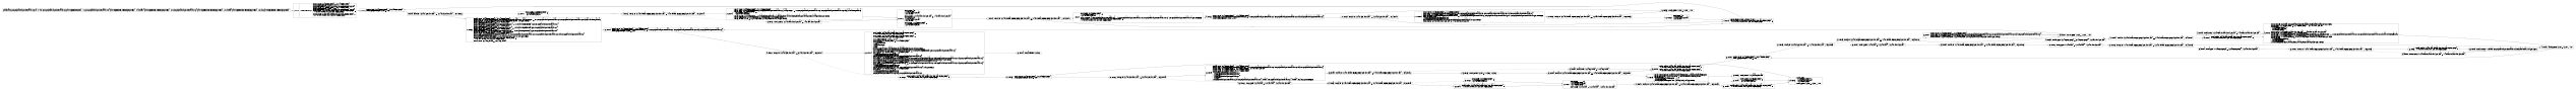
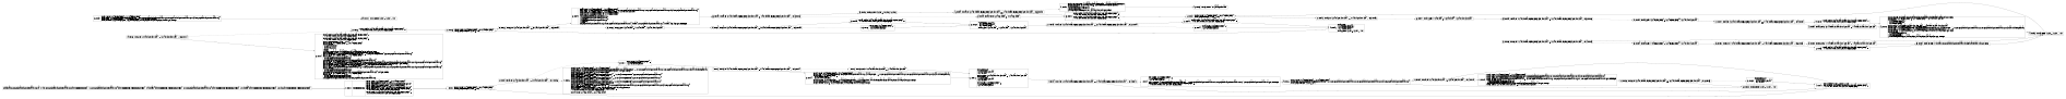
  digraph {
    fontname="DejaVu Serif"
    rankdir=LR
    node [fontname="DejaVu Serif" shape=record]
    edge [fontname="DejaVu Serif"]
    n1 [label="{0\:\ 0x0000|MTH_ENTER_BLOCK\l|0x0000: MOVE  (r0 I:?[OBJECT, ARRAY]) = (r18 I:?[OBJECT, ARRAY]) \l0x0002: ARRAY_LENGTH  (r2 I:int) = (r0 I:?[]) \l0x0003: NEW_ARRAY  (r12 I:int[]) = (r2 I:int A[IMMUTABLE_TYPE]) type: int[] \l0x0005: MOVE  (r0 I:?[OBJECT, ARRAY]) = (r18 I:?[OBJECT, ARRAY]) \l0x0007: ARRAY_LENGTH  (r2 I:int) = (r0 I:?[]) \l0x0008: NEW_ARRAY  (r13 I:int[]) = (r2 I:int A[IMMUTABLE_TYPE]) type: int[] \l0x000a: CONST  (r2 I:?[int, float, boolean, short, byte, char, OBJECT, ARRAY]) = \l  (0 ?[int, float, boolean, short, byte, char, OBJECT, ARRAY])\l \l0x000b: MOVE  (r3 I:?[int, float, boolean, short, byte, char, OBJECT, ARRAY]) = \l  (r2 I:?[int, float, boolean, short, byte, char, OBJECT, ARRAY])\l \l}"]
    n2 [label="{1\:\ 0x000c|0x000c: MOVE  (r0 I:?[OBJECT, ARRAY]) = (r18 I:?[OBJECT, ARRAY]) \l0x000e: ARRAY_LENGTH  (r2 I:int) = (r0 I:?[]) \l}"]
    n3 [label="{2\:\ 0x000f|0x000f: IF  (r3 I:?[int, byte, short, char]) \>= (r2 I:?[int, byte, short, char])  \-\> B:17:0x0058 \l}"]
    n4 [label="{3\:\ 0x0011|0x0011: AGET  (r2 I:?[OBJECT, ARRAY]) = \l  (r20 I:?[OBJECT, ARRAY][])\l  (r3 I:?[int, short, byte, char])\l \l}"]
    n5 [label="{17\:\ 0x0058|0x0058: MOVE  (r0 I:?[OBJECT, ARRAY]) = (r17 I:?[OBJECT, ARRAY]) \l0x005a: IGET  (r2 I:java.util.IdentityHashMap\<com.google.android.gms.internal.ads.zzqw, java.lang.Integer\>) = (r0 I:com.google.android.gms.internal.ads.zzqn) com.google.android.gms.internal.ads.zzqn.zzbje java.util.IdentityHashMap \l0x005c: INVOKE  (r2 I:java.util.IdentityHashMap) java.util.IdentityHashMap.clear():void type: VIRTUAL \l0x005f: MOVE  (r0 I:?[OBJECT, ARRAY]) = (r18 I:?[OBJECT, ARRAY]) \l0x0061: ARRAY_LENGTH  (r2 I:int) = (r0 I:?[]) \l0x0062: NEW_ARRAY  (r14 I:com.google.android.gms.internal.ads.zzqw[]) = (r2 I:int A[IMMUTABLE_TYPE]) type: com.google.android.gms.internal.ads.zzqw[] \l0x0064: MOVE  (r0 I:?[OBJECT, ARRAY]) = (r18 I:?[OBJECT, ARRAY]) \l0x0066: ARRAY_LENGTH  (r2 I:int) = (r0 I:?[]) \l0x0067: NEW_ARRAY  (r6 I:com.google.android.gms.internal.ads.zzqw[]) = (r2 I:int A[IMMUTABLE_TYPE]) type: com.google.android.gms.internal.ads.zzqw[] \l0x0069: MOVE  (r0 I:?[OBJECT, ARRAY]) = (r18 I:?[OBJECT, ARRAY]) \l0x006b: ARRAY_LENGTH  (r2 I:int) = (r0 I:?[]) \l0x006c: NEW_ARRAY  (r4 I:com.google.android.gms.internal.ads.zzrm[]) = (r2 I:int A[IMMUTABLE_TYPE]) type: com.google.android.gms.internal.ads.zzrm[] \l0x006e: NEW_INSTANCE  (r15 I:java.util.ArrayList) =  java.util.ArrayList \l0x0070: MOVE  (r0 I:?[OBJECT, ARRAY]) = (r17 I:?[OBJECT, ARRAY]) \l0x0072: IGET  (r2 I:com.google.android.gms.internal.ads.zzqj[]) = (r0 I:com.google.android.gms.internal.ads.zzqn) com.google.android.gms.internal.ads.zzqn.zzbjd com.google.android.gms.internal.ads.zzqj[] \l0x0074: ARRAY_LENGTH  (r2 I:int) = (r2 I:?[]) \l0x0075: INVOKE  (r15 I:java.util.ArrayList), (r2 I:int) java.util.ArrayList.\<init\>(int):void type: DIRECT \l0x0078: CONST  (r2 I:?[int, float, boolean, short, byte, char, OBJECT, ARRAY]) = \l  (0 ?[int, float, boolean, short, byte, char, OBJECT, ARRAY])\l \l0x0079: MOVE  (r8 I:?[long, double]) = (r22 I:?[long, double]) \l}"]
    n6 [label="{4\:\ 0x0013|0x0013: IF  (r2 I:?[int, boolean, OBJECT, ARRAY, byte, short, char]) != (0 ?[int, boolean, OBJECT, ARRAY, byte, short, char])  \-\> B:15:0x0044 \l}"]
-   n7 [label="{18\:\ 0x007b|0x007b: MOVE  (r0 I:?[OBJECT, ARRAY]) = (r17 I:?[OBJECT, ARRAY]) \l0x007d: IGET  (r3 I:com.google.android.gms.internal.ads.zzqj[]) = (r0 I:com.google.android.gms.internal.ads.zzqn) com.google.android.gms.internal.ads.zzqn.zzbjd com.google.android.gms.internal.ads.zzqj[] \l0x007f: ARRAY_LENGTH  (r3 I:int) = (r3 I:?[]) \l}"]
    n8 [label="{5\:\ 0x0015|0x0015: CONST  (r2 I:?[int, float, short, byte, char]) = (\-1 ?[int, float, short, byte, char]) \l}"]
    n9 [label="{15\:\ 0x0044|0x0044: MOVE  (r0 I:?[OBJECT, ARRAY]) = (r17 I:?[OBJECT, ARRAY]) \l0x0046: IGET  (r2 I:java.util.IdentityHashMap\<com.google.android.gms.internal.ads.zzqw, java.lang.Integer\>) = (r0 I:com.google.android.gms.internal.ads.zzqn) com.google.android.gms.internal.ads.zzqn.zzbje java.util.IdentityHashMap \l0x0048: AGET  (r4 I:?[OBJECT, ARRAY]) = \l  (r20 I:?[OBJECT, ARRAY][])\l  (r3 I:?[int, short, byte, char])\l \l0x004a: INVOKE  (r2 I:java.lang.Object) = (r2 I:java.util.IdentityHashMap), (r4 I:java.lang.Object) java.util.IdentityHashMap.get(java.lang.Object):java.lang.Object type: VIRTUAL \l0x004e: CHECK_CAST  (r2 I:java.lang.Integer) = (java.lang.Integer) (r2 I:?[OBJECT, ARRAY]) \l0x0050: INVOKE  (r2 I:int) = (r2 I:java.lang.Integer) java.lang.Integer.intValue():int type: VIRTUAL \l}"]
    n10 [label="{6\:\ 0x0016|0x0016: APUT  \l  (r12 I:?[int, float][])\l  (r3 I:?[int, short, byte, char])\l  (r2 I:?[int, float])\l \l0x0018: CONST  (r2 I:?[int, float, short, byte, char]) = (\-1 ?[int, float, short, byte, char]) \l1x0019: APUT  \l  (r13 I:?[int, float][])\l  (r3 I:?[int, short, byte, char])\l  (r2 I:?[int, float])\l \l0x001b: AGET  (r2 I:?[OBJECT, ARRAY]) = \l  (r18 I:?[OBJECT, ARRAY][])\l  (r3 I:?[int, short, byte, char])\l \l}"]
    n11 [label="{7\:\ 0x001d|0x001d: IF  (r2 I:?[int, boolean, OBJECT, ARRAY, byte, short, char]) == (0 ?[int, boolean, OBJECT, ARRAY, byte, short, char])  \-\> B:14:0x0040 \l}"]
    n12 [label="{8\:\ 0x001f|0x001f: AGET  (r2 I:?[OBJECT, ARRAY]) = \l  (r18 I:?[OBJECT, ARRAY][])\l  (r3 I:?[int, short, byte, char])\l \l0x0021: INVOKE  (r4 I:com.google.android.gms.internal.ads.zzra) = (r2 I:com.google.android.gms.internal.ads.zzrm) com.google.android.gms.internal.ads.zzrm.zzjr():com.google.android.gms.internal.ads.zzra type: INTERFACE \l0x0025: CONST  (r2 I:?[int, float, boolean, short, byte, char, OBJECT, ARRAY]) = \l  (0 ?[int, float, boolean, short, byte, char, OBJECT, ARRAY])\l \l}"]
    n13 [label="{14\:\ 0x0040|0x0040: ARITH  (r2 I:int) = (r3 I:int) + (1 int) \l0x0042: MOVE  (r3 I:?[int, float, boolean, short, byte, char, OBJECT, ARRAY]) = \l  (r2 I:?[int, float, boolean, short, byte, char, OBJECT, ARRAY])\l \l}"]
    n14 [label="{9\:\ 0x0026|0x0026: MOVE  (r0 I:?[OBJECT, ARRAY]) = (r17 I:?[OBJECT, ARRAY]) \l0x0028: IGET  (r5 I:com.google.android.gms.internal.ads.zzqj[]) = (r0 I:com.google.android.gms.internal.ads.zzqn) com.google.android.gms.internal.ads.zzqn.zzbjd com.google.android.gms.internal.ads.zzqj[] \l0x002a: ARRAY_LENGTH  (r5 I:int) = (r5 I:?[]) \l}"]
    n15 [label="{10\:\ 0x002b|0x002b: IF  (r2 I:?[int, byte, short, char]) \>= (r5 I:?[int, byte, short, char])  \-\> B:14:0x0040 \l}"]
    n16 [label="{11\:\ 0x002d|0x002d: MOVE  (r0 I:?[OBJECT, ARRAY]) = (r17 I:?[OBJECT, ARRAY]) \l0x002f: IGET  (r5 I:com.google.android.gms.internal.ads.zzqj[]) = (r0 I:com.google.android.gms.internal.ads.zzqn) com.google.android.gms.internal.ads.zzqn.zzbjd com.google.android.gms.internal.ads.zzqj[] \l0x0031: AGET  (r5 I:?[OBJECT, ARRAY]) = (r5 I:?[OBJECT, ARRAY][]), (r2 I:?[int, short, byte, char]) \l0x0033: INVOKE  (r5 I:com.google.android.gms.internal.ads.zzrb) = (r5 I:com.google.android.gms.internal.ads.zzqj) com.google.android.gms.internal.ads.zzqj.zziz():com.google.android.gms.internal.ads.zzrb type: INTERFACE \l0x0037: INVOKE  (r5 I:int) = \l  (r5 I:com.google.android.gms.internal.ads.zzrb)\l  (r4 I:com.google.android.gms.internal.ads.zzra)\l com.google.android.gms.internal.ads.zzrb.zza(com.google.android.gms.internal.ads.zzra):int type: VIRTUAL \l0x003b: CONST  (r6 I:?[int, float, short, byte, char]) = (\-1 ?[int, float, short, byte, char]) \l}"]
    n17 [label="{12\:\ 0x003c|0x003c: IF  (r5 I:?[int, boolean, OBJECT, ARRAY, byte, short, char]) == (r6 I:?[int, boolean, OBJECT, ARRAY, byte, short, char])  \-\> B:16:0x0055 \l}"]
    n18 [label="{13\:\ 0x003e|0x003e: APUT  \l  (r13 I:?[int, float][])\l  (r3 I:?[int, short, byte, char])\l  (r2 I:?[int, float])\l \l}"]
    n19 [label="{16\:\ 0x0055|0x0055: ARITH  (r2 I:int) = (r2 I:int) + (1 int) \l}"]
    n20 [label="{19\:\ 0x0080|0x0080: IF  (r2 I:?[int, byte, short, char]) \>= (r3 I:?[int, byte, short, char])  \-\> B:60:0x0104 \l}"]
    n21 [label="{20\:\ 0x0082|0x0082: CONST  (r3 I:?[int, float, boolean, short, byte, char, OBJECT, ARRAY]) = \l  (0 ?[int, float, boolean, short, byte, char, OBJECT, ARRAY])\l \l}"]
    n22 [label="{60\:\ 0x0104|0x0104: CONST  (r2 I:?[int, float, boolean, short, byte, char, OBJECT, ARRAY]) = \l  (0 ?[int, float, boolean, short, byte, char, OBJECT, ARRAY])\l \l0x0105: CONST  (r3 I:?[int, float, boolean, short, byte, char, OBJECT, ARRAY]) = \l  (0 ?[int, float, boolean, short, byte, char, OBJECT, ARRAY])\l \l0x0106: ARRAY_LENGTH  (r4 I:int) = (r14 I:?[]) \l0x0107: MOVE  (r0 I:?[OBJECT, ARRAY]) = (r20 I:?[OBJECT, ARRAY]) \l0x0109: INVOKE  \l  (r14 I:java.lang.Object)\l  (r2 I:int)\l  (r0 I:java.lang.Object)\l  (r3 I:int)\l  (r4 I:int)\l java.lang.System.arraycopy(java.lang.Object, int, java.lang.Object, int, int):void type: STATIC \l0x010c: INVOKE  (r2 I:int) = (r15 I:java.util.ArrayList) java.util.ArrayList.size():int type: VIRTUAL \l0x0110: NEW_ARRAY  (r2 I:com.google.android.gms.internal.ads.zzqj[]) = (r2 I:int A[IMMUTABLE_TYPE]) type: com.google.android.gms.internal.ads.zzqj[] \l0x0112: MOVE  (r0 I:?[OBJECT, ARRAY]) = (r17 I:?[OBJECT, ARRAY]) \l0x0114: IPUT  \l  (r2 I:com.google.android.gms.internal.ads.zzqj[])\l  (r0 I:com.google.android.gms.internal.ads.zzqn)\l com.google.android.gms.internal.ads.zzqn.zzbjg com.google.android.gms.internal.ads.zzqj[] \l0x0116: MOVE  (r0 I:?[OBJECT, ARRAY]) = (r17 I:?[OBJECT, ARRAY]) \l0x0118: IGET  (r2 I:com.google.android.gms.internal.ads.zzqj[]) = (r0 I:com.google.android.gms.internal.ads.zzqn) com.google.android.gms.internal.ads.zzqn.zzbjg com.google.android.gms.internal.ads.zzqj[] \l0x011a: INVOKE  (r15 I:java.util.ArrayList), (r2 I:java.lang.Object[]) java.util.ArrayList.toArray(java.lang.Object[]):java.lang.Object[] type: VIRTUAL \l0x011d: NEW_INSTANCE  (r2 I:com.google.android.gms.internal.ads.zzpy) =  com.google.android.gms.internal.ads.zzpy \l0x011f: MOVE  (r0 I:?[OBJECT, ARRAY]) = (r17 I:?[OBJECT, ARRAY]) \l0x0121: IGET  (r3 I:com.google.android.gms.internal.ads.zzqj[]) = (r0 I:com.google.android.gms.internal.ads.zzqn) com.google.android.gms.internal.ads.zzqn.zzbjg com.google.android.gms.internal.ads.zzqj[] \l0x0123: INVOKE  \l  (r2 I:com.google.android.gms.internal.ads.zzpy)\l  (r3 I:com.google.android.gms.internal.ads.zzqx[])\l com.google.android.gms.internal.ads.zzpy.\<init\>(com.google.android.gms.internal.ads.zzqx[]):void type: DIRECT \l0x0126: MOVE  (r0 I:?[OBJECT, ARRAY]) = (r17 I:?[OBJECT, ARRAY]) \l0x0128: IPUT  \l  (r2 I:com.google.android.gms.internal.ads.zzqx)\l  (r0 I:com.google.android.gms.internal.ads.zzqn)\l com.google.android.gms.internal.ads.zzqn.zzbjh com.google.android.gms.internal.ads.zzqx \l}"]
    n23 [label="{21\:\ 0x0083|0x0083: MOVE  (r0 I:?[OBJECT, ARRAY]) = (r18 I:?[OBJECT, ARRAY]) \l0x0085: ARRAY_LENGTH  (r5 I:int) = (r0 I:?[]) \l}"]
-   n24 [label="{61\:\ 0x012a|0x012a: RETURN  (r8 I:long) \l}"]
    n25 [label="{22\:\ 0x0086|0x0086: IF  (r3 I:?[int, byte, short, char]) \>= (r5 I:?[int, byte, short, char])  \-\> B:32:0x009f \l}"]
    n26 [label="{23\:\ 0x0088|0x0088: AGET  (r5 I:?[int, float]) = (r12 I:?[int, float][]), (r3 I:?[int, short, byte, char]) \l}"]
    n27 [label="{32\:\ 0x009f|0x009f: MOVE  (r0 I:?[OBJECT, ARRAY]) = (r17 I:?[OBJECT, ARRAY]) \l0x00a1: IGET  (r3 I:com.google.android.gms.internal.ads.zzqj[]) = (r0 I:com.google.android.gms.internal.ads.zzqn) com.google.android.gms.internal.ads.zzqn.zzbjd com.google.android.gms.internal.ads.zzqj[] \l0x00a3: AGET  (r3 I:?[OBJECT, ARRAY]) = (r3 I:?[OBJECT, ARRAY][]), (r2 I:?[int, short, byte, char]) \l0x00a5: MOVE  (r5 I:?[OBJECT, ARRAY]) = (r19 I:?[OBJECT, ARRAY]) \l0x00a7: MOVE  (r7 I:?[OBJECT, ARRAY]) = (r21 I:?[OBJECT, ARRAY]) \l0x00a9: NEW  (r10 I:long) = \l  (r3 I:com.google.android.gms.internal.ads.zzqj)\l  (r4 I:com.google.android.gms.internal.ads.zzrm[])\l  (r5 I:boolean[])\l  (r6 I:com.google.android.gms.internal.ads.zzqw[])\l  (r7 I:boolean[])\l  (r8 I:long)\l com.google.android.gms.internal.ads.zzqj.zza(com.google.android.gms.internal.ads.zzrm[], boolean[], com.google.android.gms.internal.ads.zzqw[], boolean[], long):long type: INTERFACE \l}"]
    n28 [label="{24\:\ 0x008a|0x008a: IF  (r5 I:?[int, boolean, OBJECT, ARRAY, byte, short, char]) != (r2 I:?[int, boolean, OBJECT, ARRAY, byte, short, char])  \-\> B:30:0x009b \l}"]
    n29 [label="{33\:\ 0x00ad|0x00ad: IF  (r2 I:?[int, boolean, OBJECT, ARRAY, byte, short, char]) != (0 ?[int, boolean, OBJECT, ARRAY, byte, short, char])  \-\> B:45:0x00d8 \l}"]
    n30 [label="{25\:\ 0x008c|0x008c: AGET  (r5 I:?[OBJECT, ARRAY]) = \l  (r20 I:?[OBJECT, ARRAY][])\l  (r3 I:?[int, short, byte, char])\l \l}"]
    n31 [label="{30\:\ 0x009b|0x009b: CONST  (r5 I:?[int, float, boolean, short, byte, char, OBJECT, ARRAY]) = \l  (0 ?[int, float, boolean, short, byte, char, OBJECT, ARRAY])\l \l}"]
    n32 [label="{26\:\ 0x008e|0x008e: APUT  \l  (r6 I:?[OBJECT, ARRAY][])\l  (r3 I:?[int, short, byte, char])\l  (r5 I:?[OBJECT, ARRAY])\l \l0x0090: AGET  (r5 I:?[int, float]) = (r13 I:?[int, float][]), (r3 I:?[int, short, byte, char]) \l}"]
    n33 [label="{27\:\ 0x0092|0x0092: IF  (r5 I:?[int, boolean, OBJECT, ARRAY, byte, short, char]) != (r2 I:?[int, boolean, OBJECT, ARRAY, byte, short, char])  \-\> B:31:0x009d \l}"]
    n34 [label="{28\:\ 0x0094|0x0094: AGET  (r5 I:?[OBJECT, ARRAY]) = \l  (r18 I:?[OBJECT, ARRAY][])\l  (r3 I:?[int, short, byte, char])\l \l}"]
    n35 [label="{31\:\ 0x009d|0x009d: CONST  (r5 I:?[int, float, boolean, short, byte, char, OBJECT, ARRAY]) = \l  (0 ?[int, float, boolean, short, byte, char, OBJECT, ARRAY])\l \l}"]
    n36 [label="{29\:\ 0x0096|0x0096: APUT  \l  (r4 I:?[OBJECT, ARRAY][])\l  (r3 I:?[int, short, byte, char])\l  (r5 I:?[OBJECT, ARRAY])\l \l0x0098: ARITH  (r3 I:int) = (r3 I:int) + (1 int) \l}"]
    n37 [label="{34\:\ 0x00af|0x00af: MOVE  (r8 I:?[long, double]) = (r10 I:?[long, double]) \l}"]
    n38 [label="{45\:\ 0x00d8|0x00d8: CMP_L  (r3 I:int) = (r10 I:long), (r8 I:long) \l}"]
    n39 [label="{35\:\ 0x00b0|0x00b0: CONST  (r5 I:?[int, float, boolean, short, byte, char, OBJECT, ARRAY]) = \l  (0 ?[int, float, boolean, short, byte, char, OBJECT, ARRAY])\l \l0x00b1: CONST  (r3 I:?[int, float, boolean, short, byte, char, OBJECT, ARRAY]) = \l  (0 ?[int, float, boolean, short, byte, char, OBJECT, ARRAY])\l \l}"]
    n40 [label="{46\:\ 0x00da|0x00da: IF  (r3 I:?[int, boolean, OBJECT, ARRAY, byte, short, char]) == (0 ?[int, boolean, OBJECT, ARRAY, byte, short, char])  \-\> B:35:0x00b0 \l}"]
    n41 [label="{36\:\ 0x00b2|0x00b2: MOVE  (r0 I:?[OBJECT, ARRAY]) = (r18 I:?[OBJECT, ARRAY]) \l0x00b4: ARRAY_LENGTH  (r7 I:int) = (r0 I:?[]) \l}"]
    n42 [label="{37\:\ 0x00b5|0x00b5: IF  (r3 I:?[int, byte, short, char]) \>= (r7 I:?[int, byte, short, char])  \-\> B:57:0x00f5 \l}"]
    n43 [label="{38\:\ 0x00b7|0x00b7: AGET  (r7 I:?[int, float]) = (r13 I:?[int, float][]), (r3 I:?[int, short, byte, char]) \l}"]
-   n44 [label="{57\:\ 0x00f5|0x00f5: IF  (r5 I:?[int, boolean, OBJECT, ARRAY, byte, short, char]) == (0 ?[int, boolean, OBJECT, ARRAY, byte, short, char])  \-\> B:59:0x0100 \l}"]
    n45 [label="{39\:\ 0x00b9|0x00b9: IF  (r7 I:?[int, boolean, OBJECT, ARRAY, byte, short, char]) != (r2 I:?[int, boolean, OBJECT, ARRAY, byte, short, char])  \-\> B:50:0x00e6 \l}"]
    n46 [label="{58\:\ 0x00f7|0x00f7: MOVE  (r0 I:?[OBJECT, ARRAY]) = (r17 I:?[OBJECT, ARRAY]) \l0x00f9: IGET  (r3 I:com.google.android.gms.internal.ads.zzqj[]) = (r0 I:com.google.android.gms.internal.ads.zzqn) com.google.android.gms.internal.ads.zzqn.zzbjd com.google.android.gms.internal.ads.zzqj[] \l0x00fb: AGET  (r3 I:?[OBJECT, ARRAY]) = (r3 I:?[OBJECT, ARRAY][]), (r2 I:?[int, short, byte, char]) \l0x00fd: INVOKE  (r15 I:java.util.ArrayList), (r3 I:java.lang.Object) java.util.ArrayList.add(java.lang.Object):boolean type: VIRTUAL \l}"]
    n47 [label="{59\:\ 0x0100|0x0100: ARITH  (r2 I:int) = (r2 I:int) + (1 int) \l}"]
    n48 [label="{40\:\ 0x00bb|0x00bb: AGET  (r5 I:?[OBJECT, ARRAY]) = (r6 I:?[OBJECT, ARRAY][]), (r3 I:?[int, short, byte, char]) \l}"]
-   n49 [label="{50\:\ 0x00e6|0x00e6: AGET  (r7 I:?[int, float]) = (r12 I:?[int, float][]), (r3 I:?[int, short, byte, char]) \l}"]
    n50 [label="{41\:\ 0x00bd|0x00bd: IF  (r5 I:?[int, boolean, OBJECT, ARRAY, byte, short, char]) == (0 ?[int, boolean, OBJECT, ARRAY, byte, short, char])  \-\> B:49:0x00e4 \l}"]
    n51 [label="{51\:\ 0x00e8|0x00e8: IF  (r7 I:?[int, boolean, OBJECT, ARRAY, byte, short, char]) != (r2 I:?[int, boolean, OBJECT, ARRAY, byte, short, char])  \-\> B:44:0x00d5 \l}"]
    n52 [label="{42\:\ 0x00bf|0x00bf: CONST  (r5 I:?[boolean, int, float, short, byte, char]) = (1 ?[boolean, int, float, short, byte, char]) \l}"]
    n53 [label="{49\:\ 0x00e4|0x00e4: CONST  (r5 I:?[int, float, boolean, short, byte, char, OBJECT, ARRAY]) = \l  (0 ?[int, float, boolean, short, byte, char, OBJECT, ARRAY])\l \l}"]
    n54 [label="{43\:\ 0x00c0|0x00c0: INVOKE  (r5 I:boolean) com.google.android.gms.internal.ads.zzsk.checkState(boolean):void type: STATIC \l0x00c3: AGET  (r5 I:?[OBJECT, ARRAY]) = (r6 I:?[OBJECT, ARRAY][]), (r3 I:?[int, short, byte, char]) \l0x00c5: APUT  \l  (r14 I:?[OBJECT, ARRAY][])\l  (r3 I:?[int, short, byte, char])\l  (r5 I:?[OBJECT, ARRAY])\l \l0x00c7: CONST  (r5 I:?[boolean, int, float, short, byte, char]) = (1 ?[boolean, int, float, short, byte, char]) \l0x00c8: MOVE  (r0 I:?[OBJECT, ARRAY]) = (r17 I:?[OBJECT, ARRAY]) \l0x00ca: IGET  (r7 I:java.util.IdentityHashMap\<com.google.android.gms.internal.ads.zzqw, java.lang.Integer\>) = (r0 I:com.google.android.gms.internal.ads.zzqn) com.google.android.gms.internal.ads.zzqn.zzbje java.util.IdentityHashMap \l0x00cc: AGET  (r10 I:?[OBJECT, ARRAY]) = (r6 I:?[OBJECT, ARRAY][]), (r3 I:?[int, short, byte, char]) \l0x00ce: INVOKE  (r11 I:java.lang.Integer) = (r2 I:int) java.lang.Integer.valueOf(int):java.lang.Integer type: STATIC \l0x00d2: INVOKE  \l  (r7 I:java.util.IdentityHashMap)\l  (r10 I:java.lang.Object)\l  (r11 I:java.lang.Object)\l java.util.IdentityHashMap.put(java.lang.Object, java.lang.Object):java.lang.Object type: VIRTUAL \l}"]
    n55 [label="{44\:\ 0x00d5|0x00d5: ARITH  (r3 I:int) = (r3 I:int) + (1 int) \l}"]
    n56 [label="{47\:\ 0x00dc|0x00dc: NEW_INSTANCE  (r2 I:java.lang.IllegalStateException) =  java.lang.IllegalStateException \l0x00de: CONST_STR  (r3 I:java.lang.String) =  \"Children enabled at different positions\" \l0x00e0: INVOKE  \l  (r2 I:java.lang.IllegalStateException)\l  (r3 I:java.lang.String)\l java.lang.IllegalStateException.\<init\>(java.lang.String):void type: DIRECT \l}"]
    n57 [label="{48\:\ 0x00e3|0x00e3: THROW  (r2 I:java.lang.Throwable) \l}"]
    n58 [label="{52\:\ 0x00ea|0x00ea: AGET  (r7 I:?[OBJECT, ARRAY]) = (r6 I:?[OBJECT, ARRAY][]), (r3 I:?[int, short, byte, char]) \l}"]
    n59 [label="{53\:\ 0x00ec|0x00ec: IF  (r7 I:?[int, boolean, OBJECT, ARRAY, byte, short, char]) != (0 ?[int, boolean, OBJECT, ARRAY, byte, short, char])  \-\> B:56:0x00f3 \l}"]
    n60 [label="{54\:\ 0x00ee|0x00ee: CONST  (r7 I:?[boolean, int, float, short, byte, char]) = (1 ?[boolean, int, float, short, byte, char]) \l}"]
    n61 [label="{56\:\ 0x00f3|0x00f3: CONST  (r7 I:?[int, float, boolean, short, byte, char, OBJECT, ARRAY]) = \l  (0 ?[int, float, boolean, short, byte, char, OBJECT, ARRAY])\l \l}"]
    n62 [label="{55\:\ 0x00ef|0x00ef: INVOKE  (r7 I:boolean) com.google.android.gms.internal.ads.zzsk.checkState(boolean):void type: STATIC \l}"]
    n63 [label="{public final long com.google.android.gms.internal.ads.zzqn.zza((r17 'this' I:com.google.android.gms.internal.ads.zzqn A[IMMUTABLE_TYPE, THIS]), (r18 I:com.google.android.gms.internal.ads.zzrm[] A[IMMUTABLE_TYPE, METHOD_ARGUMENT]), (r19 I:boolean[] A[IMMUTABLE_TYPE, METHOD_ARGUMENT]), (r20 I:com.google.android.gms.internal.ads.zzqw[] A[IMMUTABLE_TYPE, METHOD_ARGUMENT]), (r21 I:boolean[] A[IMMUTABLE_TYPE, METHOD_ARGUMENT]), (r22 I:long A[IMMUTABLE_TYPE, METHOD_ARGUMENT])) }"]
    n1 -> n2
    n2 -> n3
    n3 -> n4 [style=dashed]
    n3 -> n5
    n4 -> n6
-   n5 -> n7
    n6 -> n8 [style=dashed]
    n6 -> n9
-   n7 -> n20
    n8 -> n10
    n9 -> n10
    n10 -> n11
    n11 -> n12 [style=dashed]
    n11 -> n13
    n12 -> n14
    n13 -> n2
    n14 -> n15
    n15 -> n13
    n15 -> n16 [style=dashed]
    n16 -> n17
    n17 -> n18 [style=dashed]
    n17 -> n19
    n18 -> n13
    n19 -> n14
    n20 -> n21 [style=dashed]
    n20 -> n22
    n21 -> n23
-   n22 -> n24
    n23 -> n25
    n25 -> n26 [style=dashed]
    n25 -> n27
    n26 -> n28
    n27 -> n29
    n28 -> n30 [style=dashed]
    n28 -> n31
    n29 -> n37 [style=dashed]
    n29 -> n38
    n30 -> n32
    n31 -> n32
    n32 -> n33
    n33 -> n34 [style=dashed]
    n33 -> n35
    n34 -> n36
    n35 -> n36
    n36 -> n23
    n37 -> n39
    n38 -> n40
    n39 -> n41
    n40 -> n39
    n40 -> n56 [style=dashed]
    n41 -> n42
    n42 -> n43 [style=dashed]
-   n42 -> n44
    n43 -> n45
-   n44 -> n46 [style=dashed]
-   n44 -> n47
    n45 -> n48 [style=dashed]
-   n45 -> n49
    n46 -> n47
-   n47 -> n7
    n48 -> n50
-   n49 -> n51
    n50 -> n52 [style=dashed]
    n50 -> n53
    n51 -> n55
    n51 -> n58 [style=dashed]
    n52 -> n54
    n53 -> n54
    n54 -> n55
    n55 -> n41
    n56 -> n57
    n58 -> n59
    n59 -> n60 [style=dashed]
    n59 -> n61
    n60 -> n62
    n61 -> n62
    n62 -> n55
    n63 -> n1
  }
